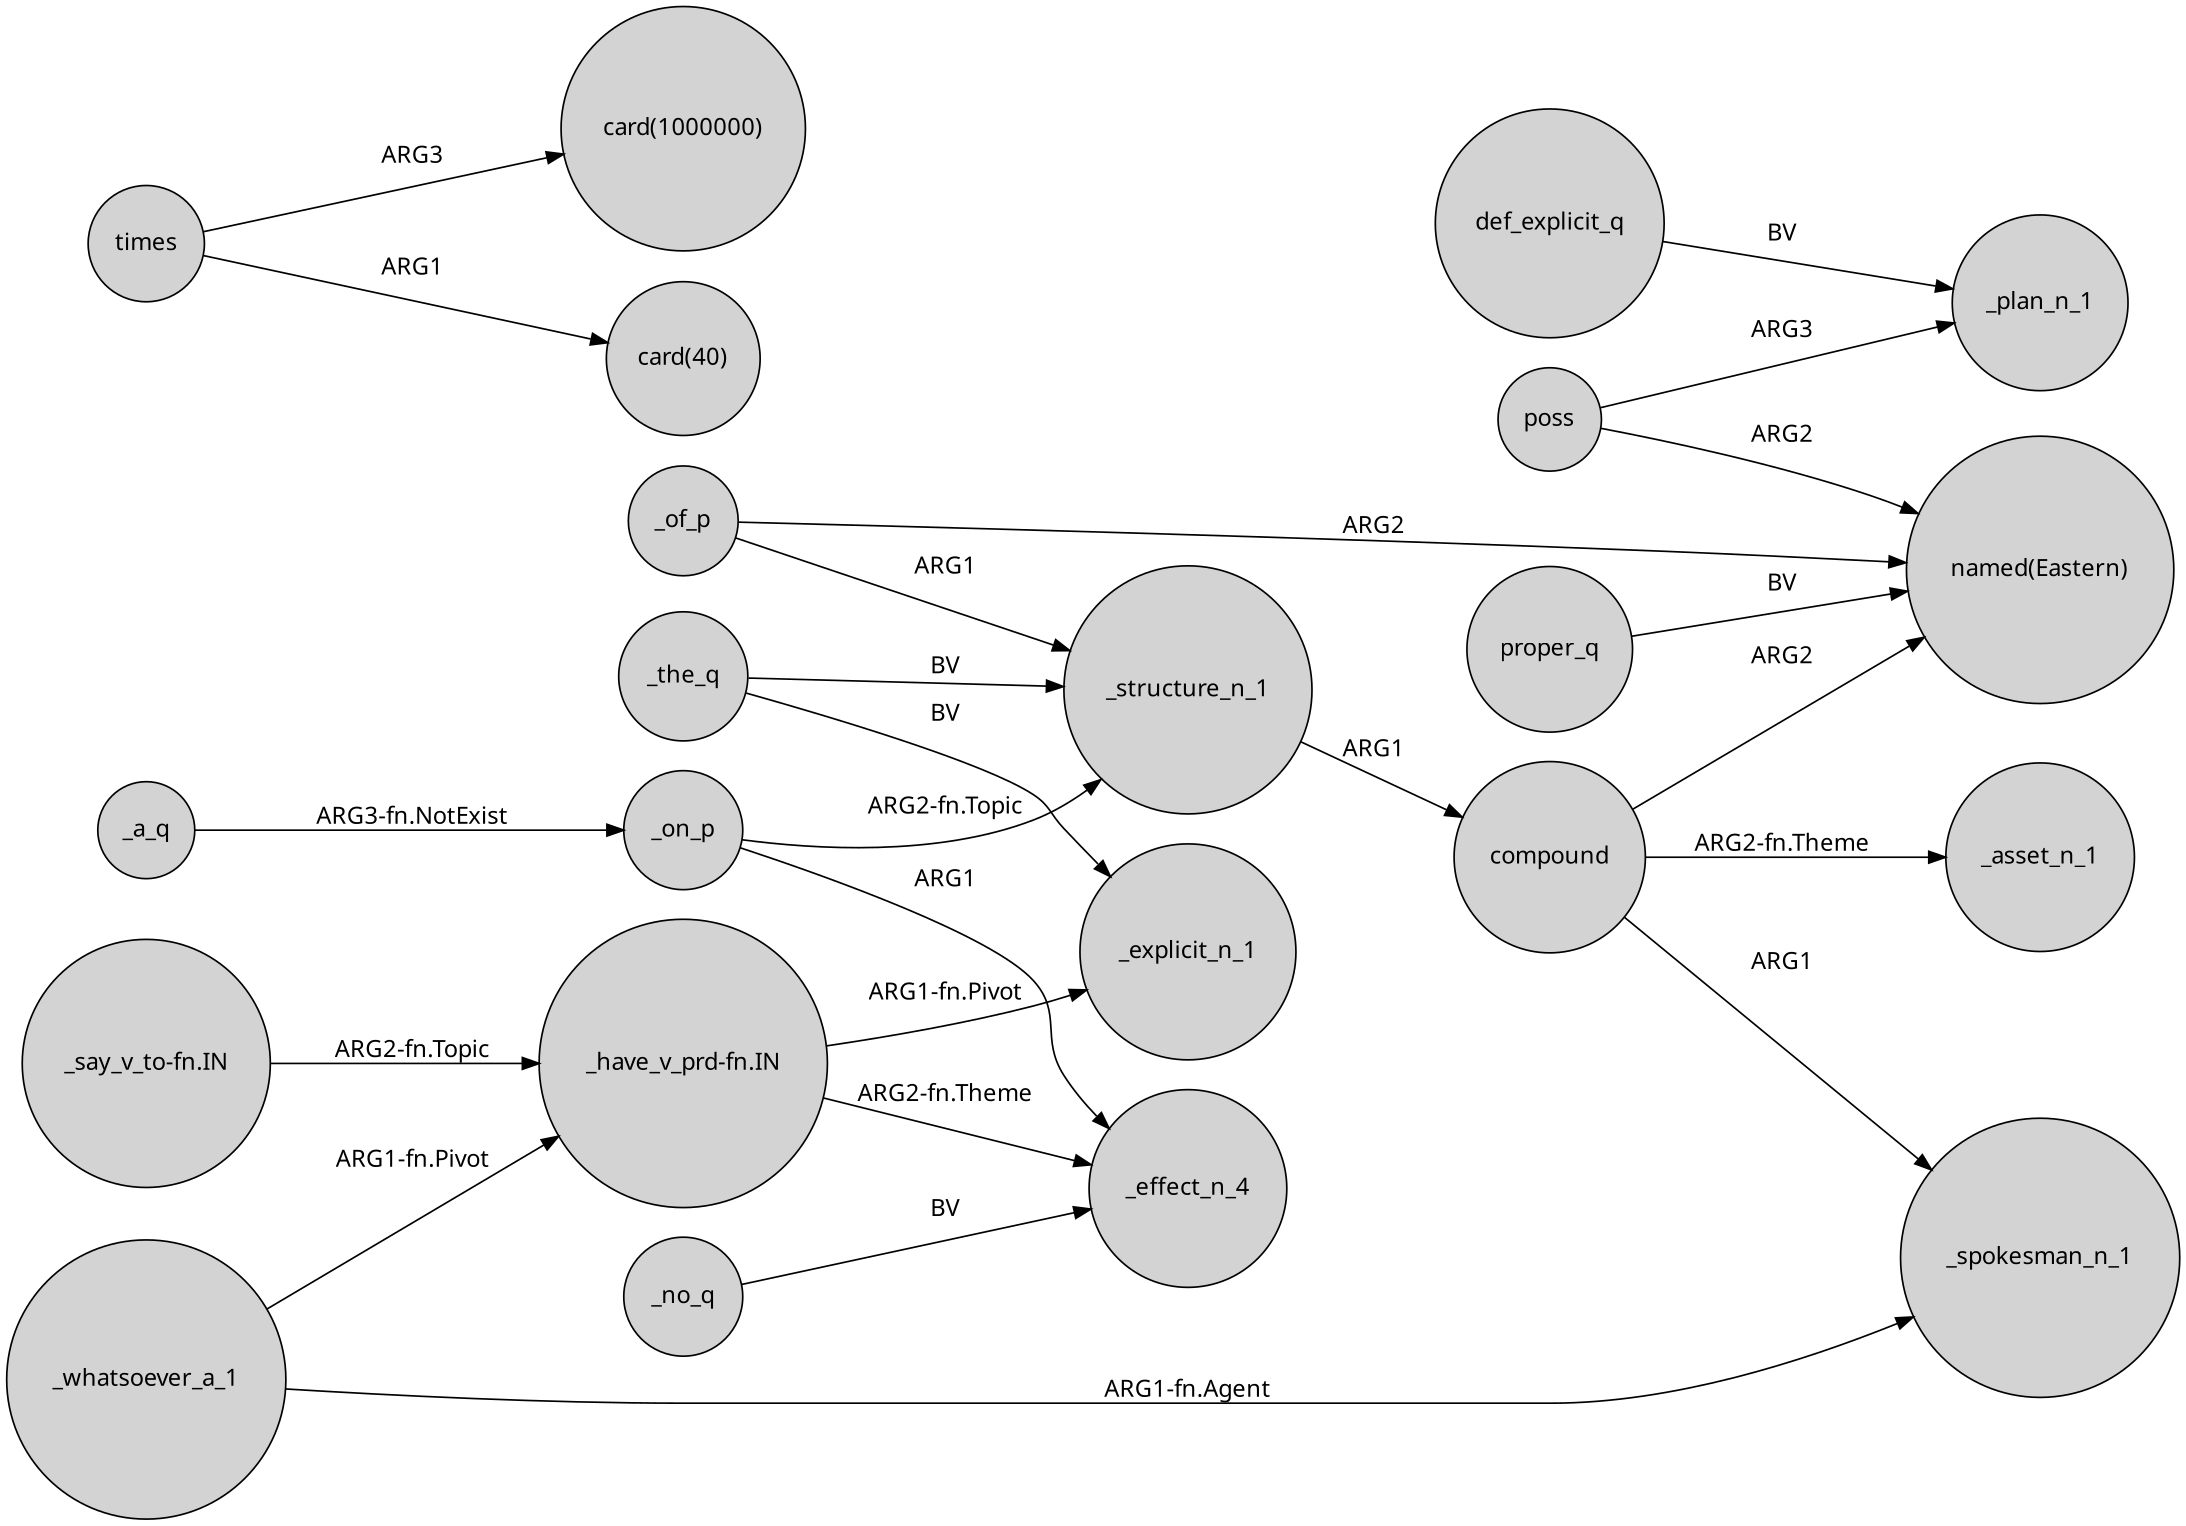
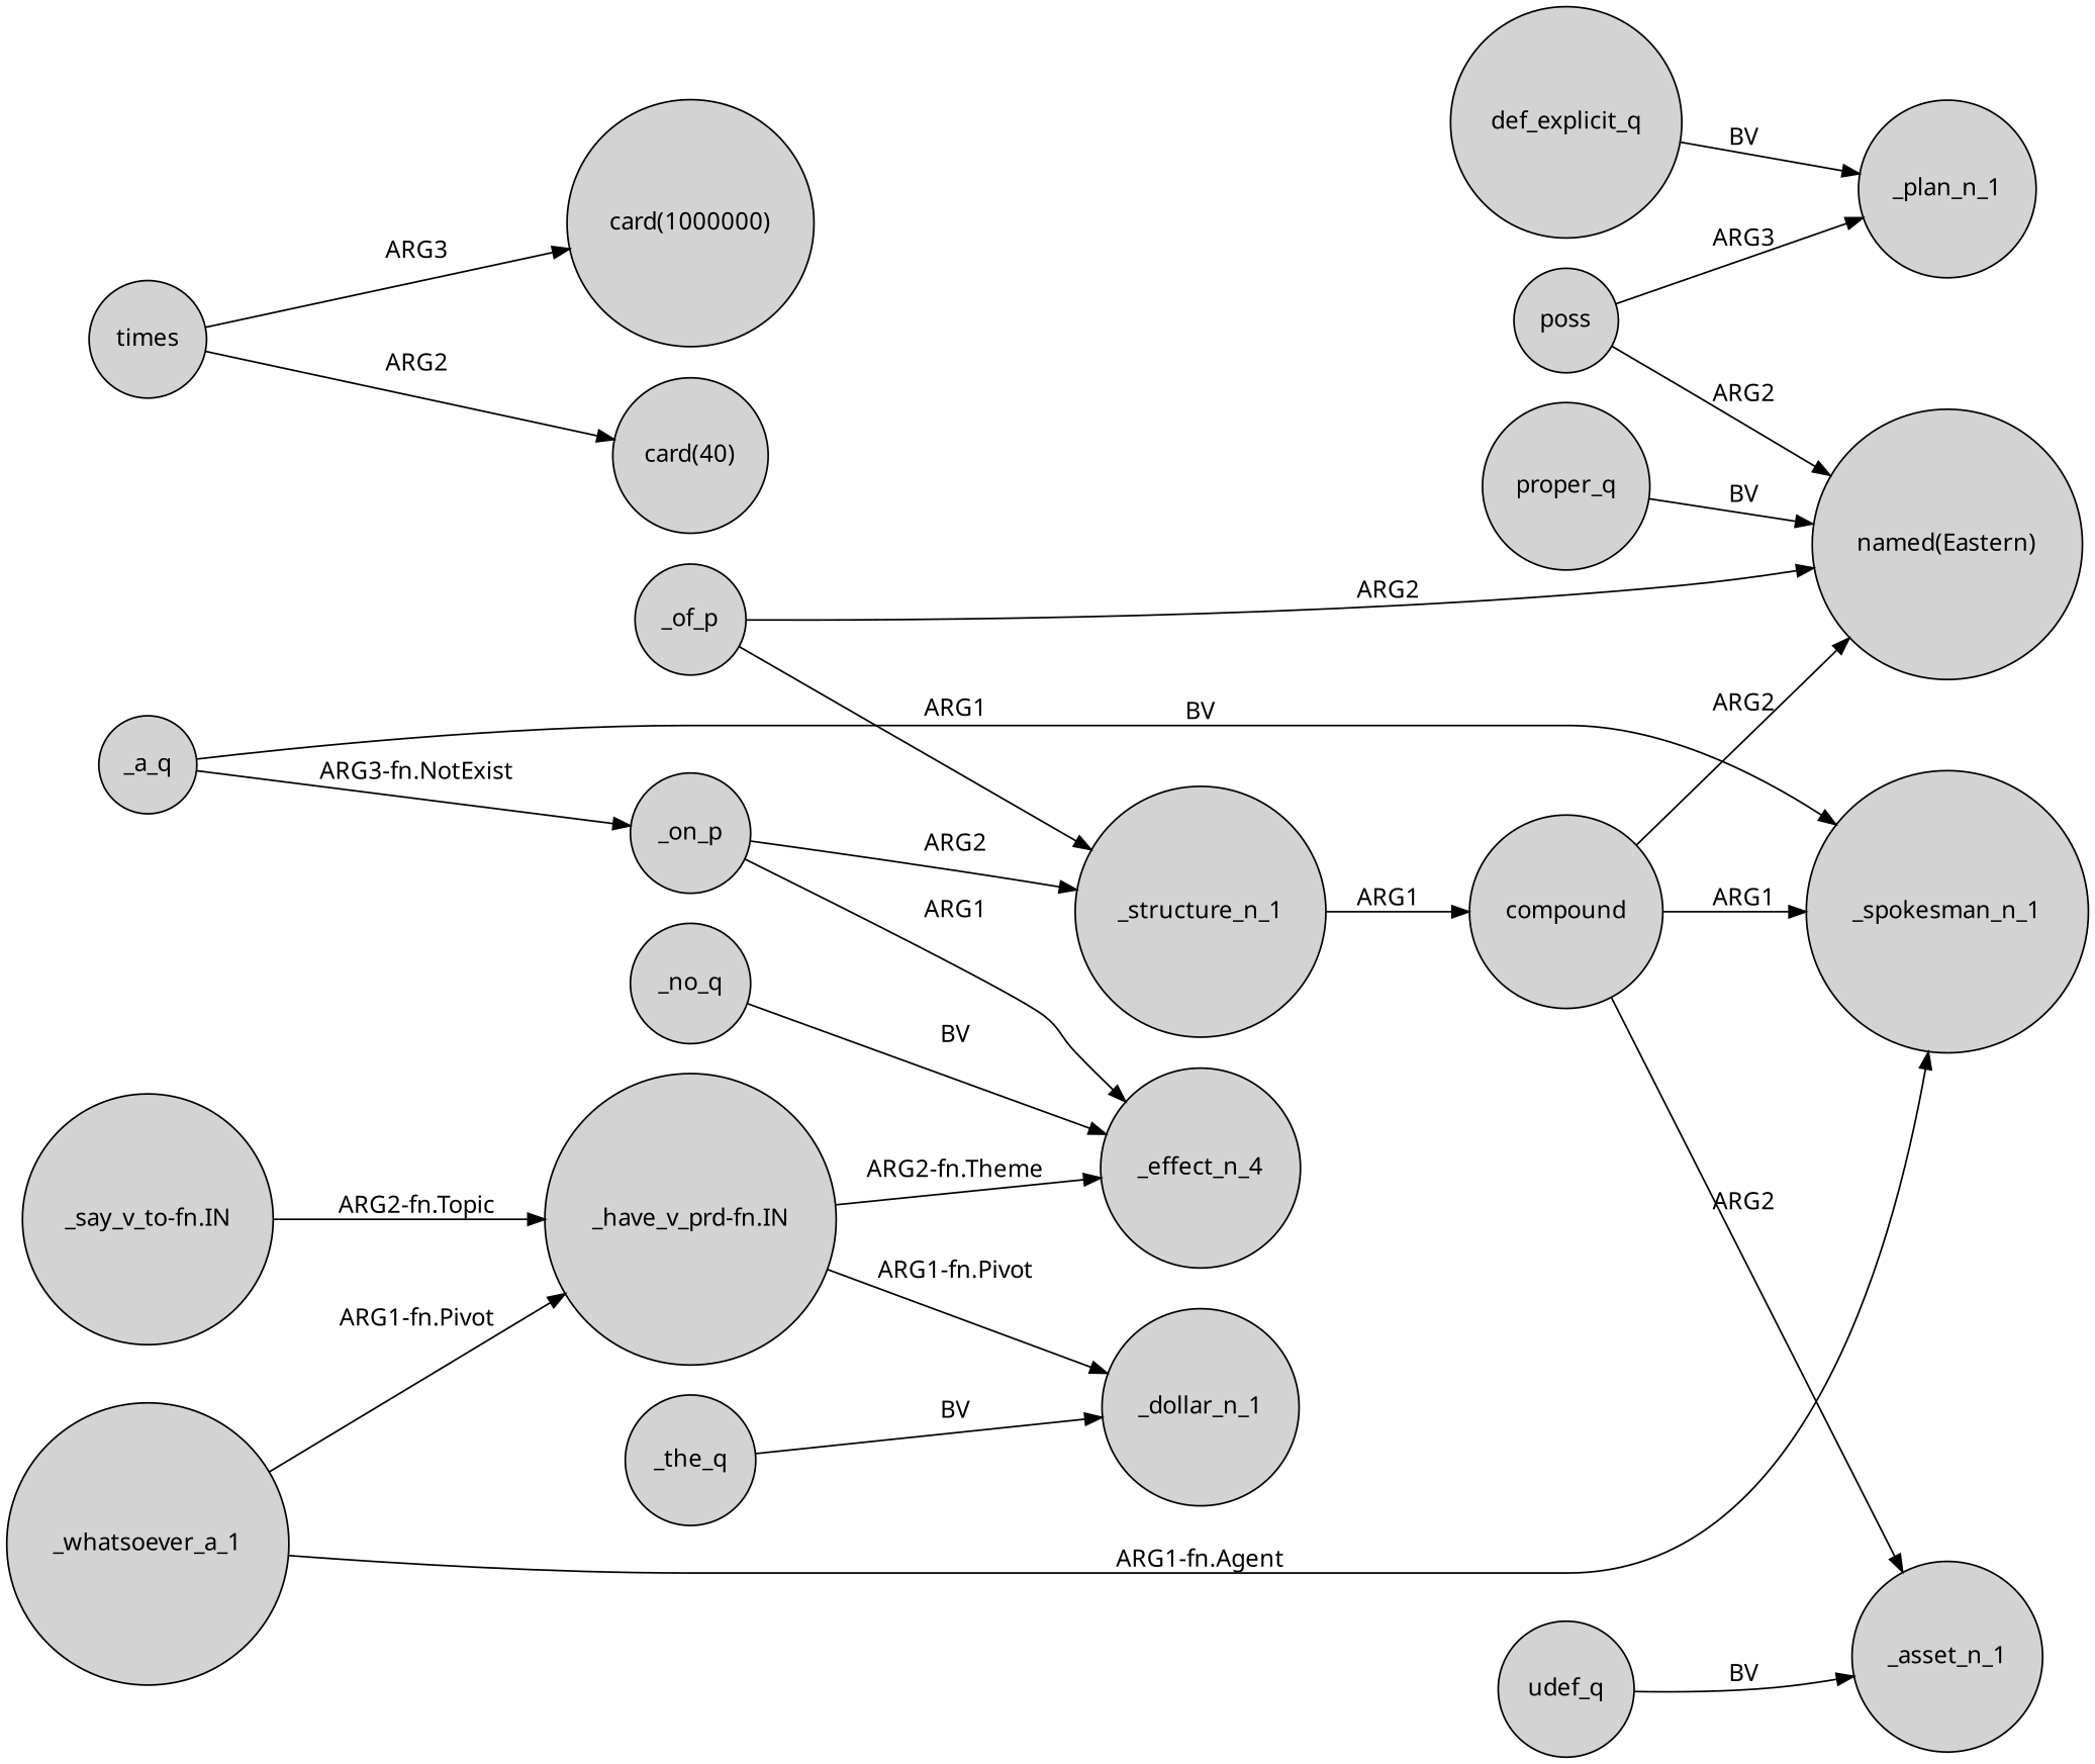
  digraph {
    fontname="Noto Sans"
    rankdir=LR
    node [fontname="Noto Sans" shape=circle style=filled]
    edge [fontname="Noto Sans"]
    poss
    _plan_n_1
    "named(Eastern)"
    n4 [label=_effect_n_4]
    _no_q
    _whatsoever_a_1
    "_have_v_prd-fn.IN"
    _spokesman_n_1
-   _dollar_n_1 [label=_explicit_n_1]
+   _dollar_n_1
    _on_p
    _structure_n_1
    times
    "card(1000000)"
    "card(40)"
    def_explicit_q
    _the_q
    compound
    _asset_n_1
+   udef_q
    proper_q
    _of_p
    "_say_v_to-fn.IN"
    _a_q
    poss -> _plan_n_1 [label=ARG3]
    poss -> "named(Eastern)" [label=ARG2]
    _no_q -> n4 [label=BV]
    _whatsoever_a_1 -> "_have_v_prd-fn.IN" [label="ARG1-fn.Pivot"]
    _whatsoever_a_1 -> _spokesman_n_1 [label="ARG1-fn.Agent"]
    "_have_v_prd-fn.IN" -> n4 [label="ARG2-fn.Theme"]
    "_have_v_prd-fn.IN" -> _dollar_n_1 [label="ARG1-fn.Pivot"]
    _on_p -> n4 [label=ARG1]
-   _on_p -> _structure_n_1 [label="ARG2-fn.Topic"]
+   _on_p -> _structure_n_1 [label=ARG2]
    _structure_n_1 -> compound [label=ARG1]
    times -> "card(1000000)" [label=ARG3]
-   times -> "card(40)" [label=ARG1]
+   times -> "card(40)" [label=ARG2]
    def_explicit_q -> _plan_n_1 [label=BV]
    _the_q -> _dollar_n_1 [label=BV]
-   _the_q -> _structure_n_1 [label=BV]
    compound -> "named(Eastern)" [label=ARG2]
    compound -> _spokesman_n_1 [label=ARG1]
-   compound -> _asset_n_1 [label="ARG2-fn.Theme"]
+   compound -> _asset_n_1 [label=ARG2]
+   udef_q -> _asset_n_1 [label=BV]
    proper_q -> "named(Eastern)" [label=BV]
    _of_p -> "named(Eastern)" [label=ARG2]
    _of_p -> _structure_n_1 [label=ARG1]
    "_say_v_to-fn.IN" -> "_have_v_prd-fn.IN" [label="ARG2-fn.Topic"]
+   _a_q -> _spokesman_n_1 [label=BV]
    _a_q -> _on_p [label="ARG3-fn.NotExist"]
  }
